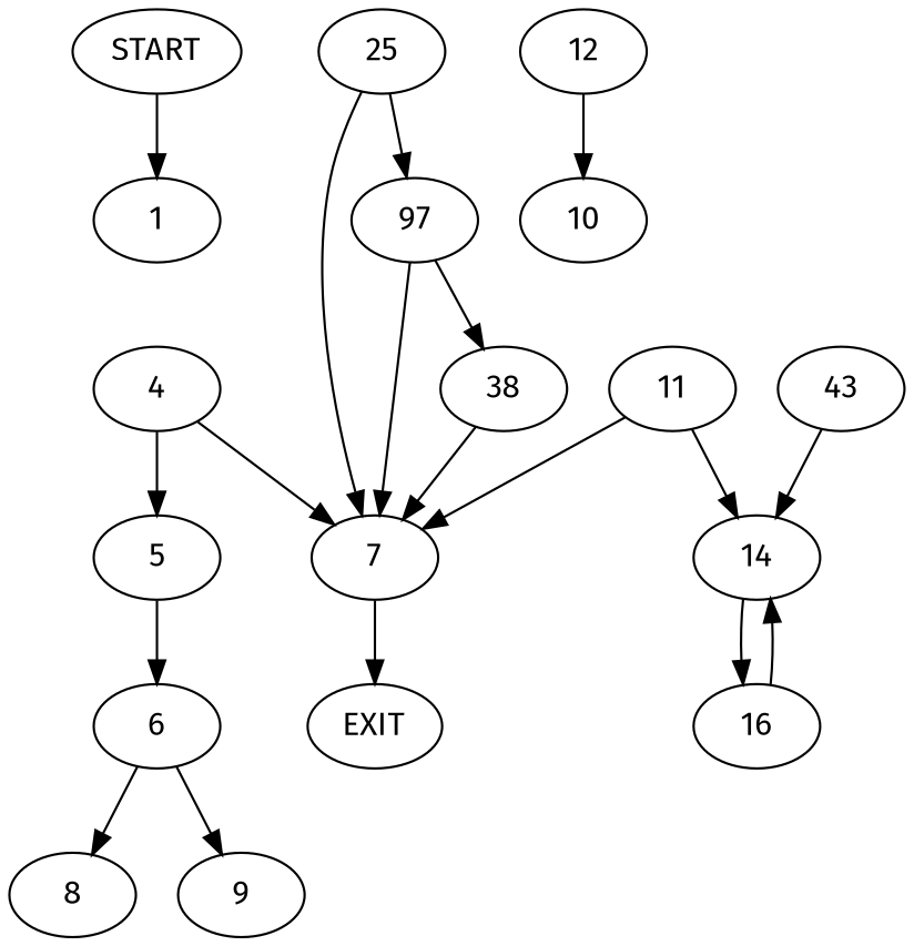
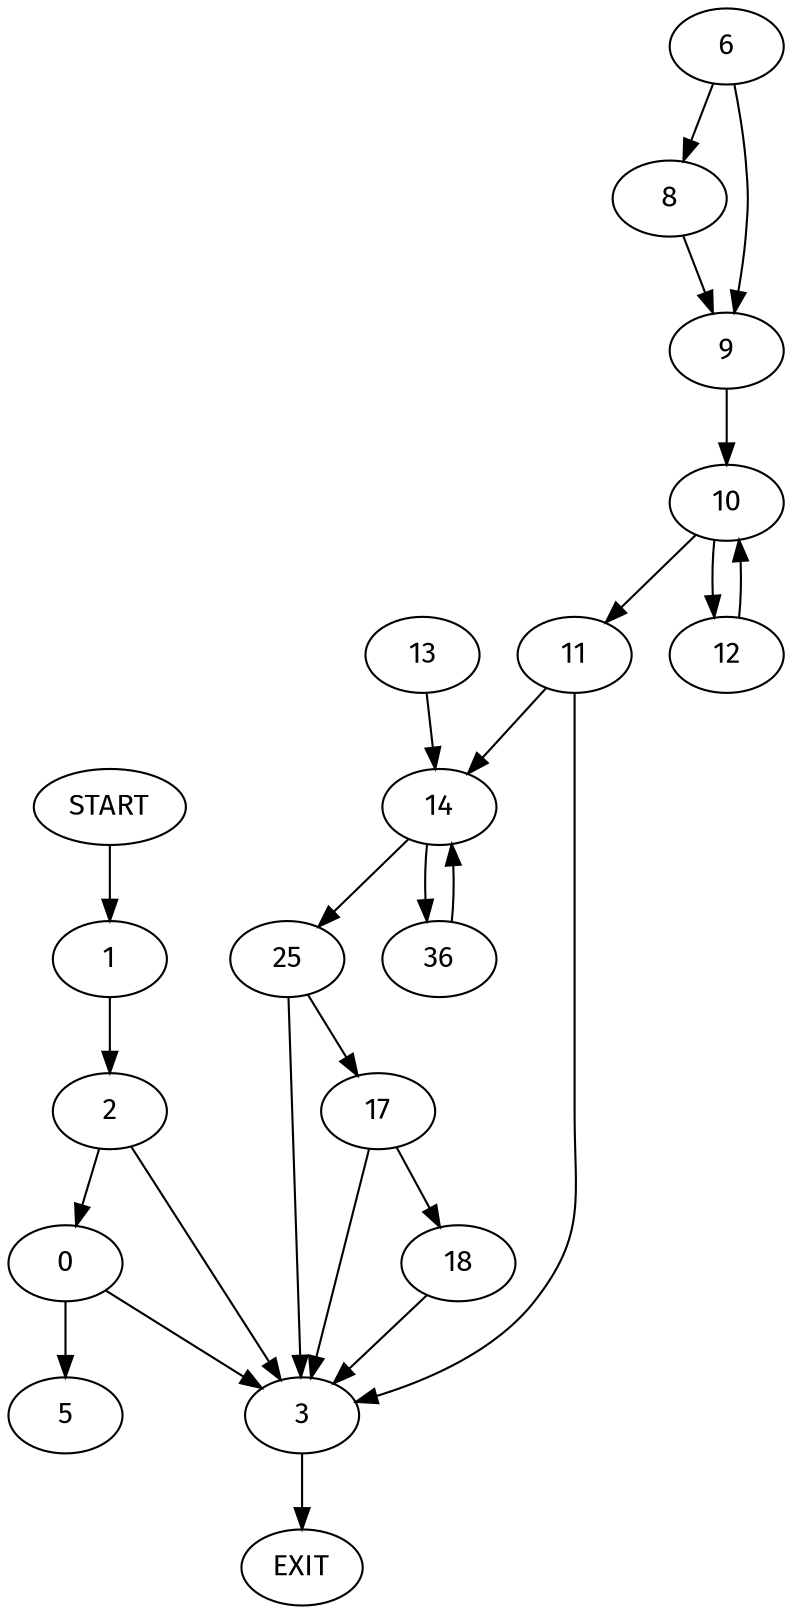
  digraph {
    fontname="Fira Sans"
    node [fontname="Fira Sans"]
    edge [fontname="Fira Sans"]
    n1 [label=START]
    1
+   2
    n4 [label=EXIT]
-   3 [label=7]
-   4
+   3
+   4 [label=0]
    5
    6
    8
    9
    10
    11
    12
    14
-   13 [label=43]
+   13
    n16 [label=25]
-   16
-   17 [label=97]
-   18 [label=38]
+   16 [label=36]
+   17
+   18
    n1 -> 1
+   1 -> 2
+   2 -> 3
+   2 -> 4
    3 -> n4
    4 -> 3
    4 -> 5
-   5 -> 6
    6 -> 8
    6 -> 9
+   8 -> 9
+   9 -> 10
+   10 -> 11
+   10 -> 12
    11 -> 3
    11 -> 14
    12 -> 10
+   14 -> n16
    14 -> 16
    13 -> 14
    n16 -> 3
    n16 -> 17
    16 -> 14
    17 -> 3
    17 -> 18
    18 -> 3
  }
